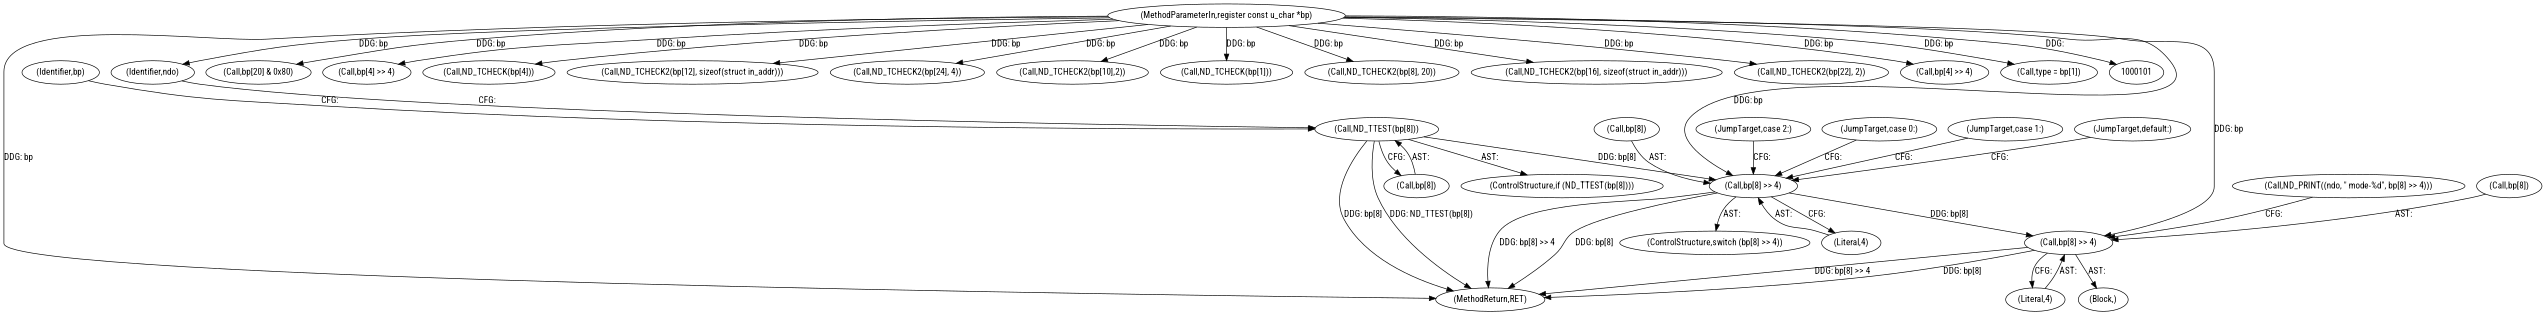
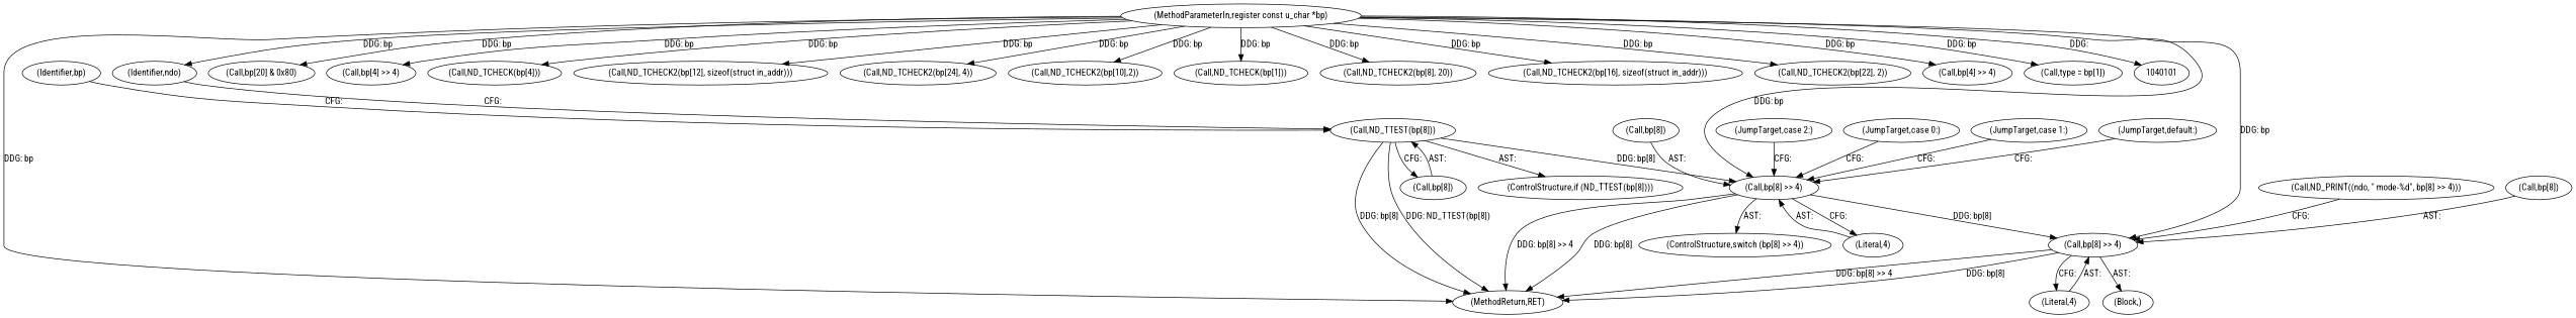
  digraph {
    fontname="Roboto Condensed"
    node [fontname="Roboto Condensed"]
    edge [fontname="Roboto Condensed"]
    n1 [label="(Call,bp[8] >> 4)"]
    n2 [label="(MethodReturn,RET)"]
    n3 [label="(Literal,4)"]
    n4 [label="(Block,)"]
    n5 [label="(Call,bp[8] >> 4)"]
    n6 [label="(ControlStructure,switch (bp[8] >> 4))"]
    n7 [label="(Literal,4)"]
    n8 [label="(Call,ND_TTEST(bp[8]))"]
    n9 [label="(Call,bp[8])"]
    n10 [label="(ControlStructure,if (ND_TTEST(bp[8])))"]
    n11 [label="(MethodParameterIn,register const u_char *bp)"]
    n12 [label="(Call,bp[20] & 0x80)"]
    n13 [label="(Call,bp[4] >> 4)"]
    n14 [label="(Call,ND_TCHECK(bp[4]))"]
    n15 [label="(Call,ND_TCHECK2(bp[12], sizeof(struct in_addr)))"]
    n16 [label="(Call,ND_TCHECK2(bp[24], 4))"]
    n17 [label="(Call,ND_TCHECK2(bp[10],2))"]
    n18 [label="(Call,ND_TCHECK(bp[1]))"]
    n19 [label="(Call,ND_TCHECK2(bp[8], 20))"]
    n20 [label="(Call,ND_TCHECK2(bp[16], sizeof(struct in_addr)))"]
    n21 [label="(Call,ND_TCHECK2(bp[22], 2))"]
    n22 [label="(Call,bp[4] >> 4)"]
    n23 [label="(Call,type = bp[1])"]
-   1000101
+   1000101 [label=1040101]
    n25 [label="(Identifier,ndo)"]
    n26 [label="(JumpTarget,case 2:)"]
    n27 [label="(JumpTarget,case 0:)"]
    n28 [label="(JumpTarget,case 1:)"]
    n29 [label="(Identifier,bp)"]
    n30 [label="(Call,ND_PRINT((ndo, \" mode-%d\", bp[8] >> 4)))"]
    n31 [label="(JumpTarget,default:)"]
    n32 [label="(Call,bp[8])"]
    n33 [label="(Call,bp[8])"]
    n1 -> n2 [label="DDG: bp[8] >> 4"]
    n1 -> n2 [label="DDG: bp[8]"]
    n1 -> n3 [label="CFG: "]
    n1 -> n4 [label="AST: "]
    n3 -> n1 [label="AST: "]
    n5 -> n1 [label="DDG: bp[8]"]
    n5 -> n2 [label="DDG: bp[8] >> 4"]
    n5 -> n2 [label="DDG: bp[8]"]
    n5 -> n6 [label="AST: "]
    n5 -> n7 [label="CFG: "]
    n7 -> n5 [label="AST: "]
    n8 -> n2 [label="DDG: ND_TTEST(bp[8])"]
    n8 -> n2 [label="DDG: bp[8]"]
    n8 -> n5 [label="DDG: bp[8]"]
    n8 -> n9 [label="CFG: "]
    n8 -> n10 [label="AST: "]
    n9 -> n8 [label="AST: "]
    n11 -> n1 [label="DDG: bp"]
    n11 -> n2 [label="DDG: bp"]
    n11 -> n5 [label="DDG: bp"]
    n11 -> n12 [label="DDG: bp"]
    n11 -> n13 [label="DDG: bp"]
    n11 -> n14 [label="DDG: bp"]
    n11 -> n15 [label="DDG: bp"]
    n11 -> n16 [label="DDG: bp"]
    n11 -> n17 [label="DDG: bp"]
    n11 -> n18 [label="DDG: bp"]
    n11 -> n19 [label="DDG: bp"]
    n11 -> n20 [label="DDG: bp"]
    n11 -> n21 [label="DDG: bp"]
    n11 -> n22 [label="DDG: bp"]
    n11 -> n23 [label="DDG: bp"]
    n11 -> 1000101 [label="DDG: "]
    n11 -> n25 [label="DDG: bp"]
    n25 -> n8 [label="CFG: "]
    n26 -> n5 [label="CFG: "]
    n27 -> n5 [label="CFG: "]
    n28 -> n5 [label="CFG: "]
    n29 -> n8 [label="CFG: "]
    n30 -> n1 [label="CFG: "]
    n31 -> n5 [label="CFG: "]
    n32 -> n5 [label="AST: "]
    n33 -> n1 [label="AST: "]
  }
